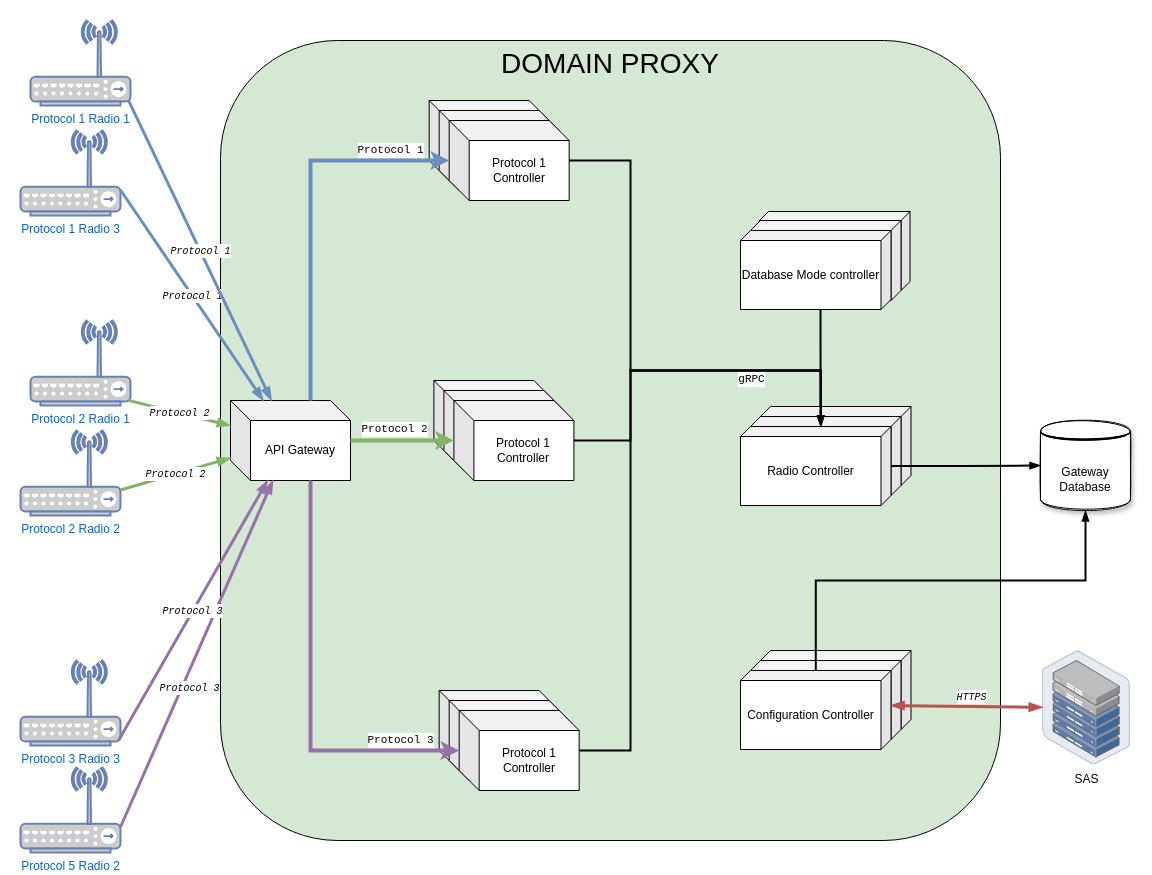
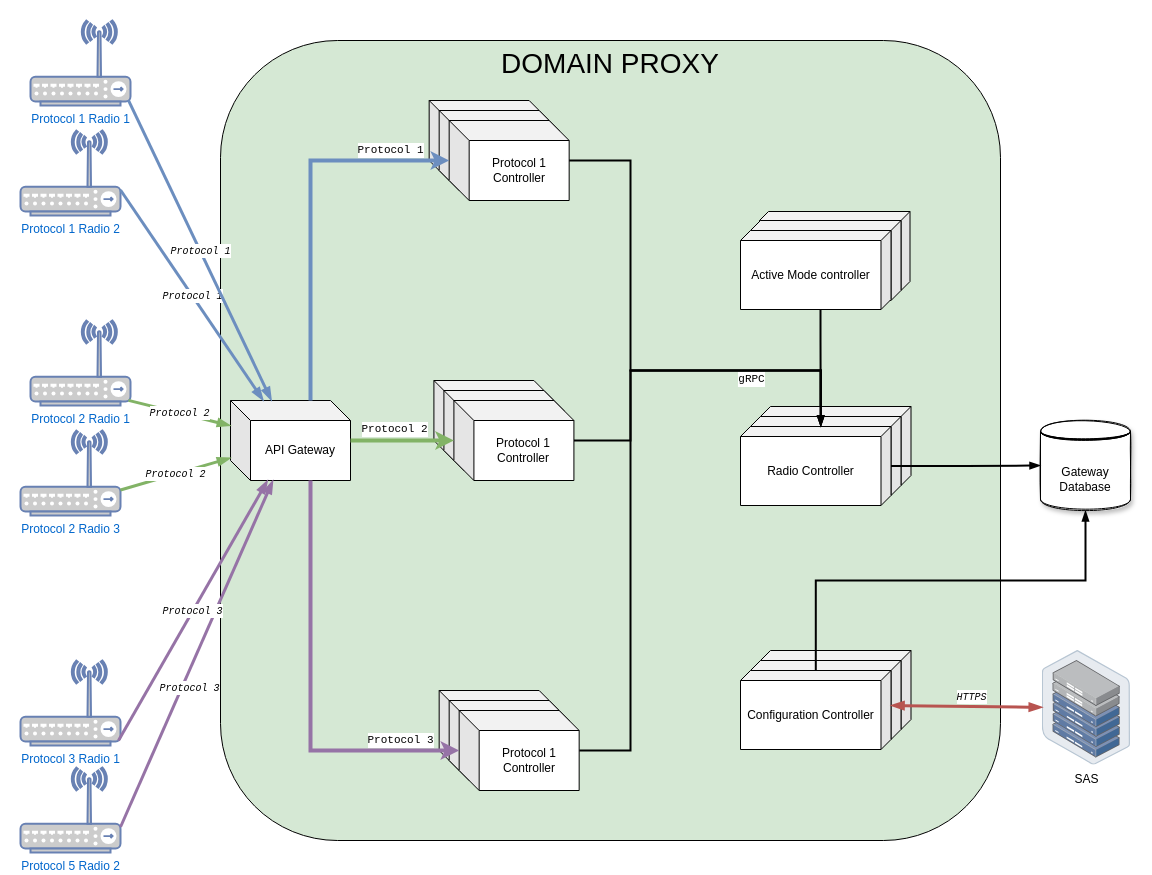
  <mxCell id="0" />
  <mxCell id="1" parent="0" />
  <mxCell id="2" value="DP background" parent="0" />
  <mxCell id="3" value="&lt;font style=&quot;font-size: 28px&quot;&gt;DOMAIN PROXY&lt;/font&gt;" style="rounded=1;whiteSpace=wrap;html=1;verticalAlign=top;fillColor=#d5e8d4;" parent="2" vertex="1"><mxGeometry x="220" y="40" width="780" height="800" as="geometry" /></mxCell>
  <mxCell id="4" value="SAS" parent="0" />
  <mxCell id="5" value="SAS" style="points=[];aspect=fixed;html=1;align=center;shadow=0;dashed=0;image;image=img/lib/allied_telesis/storage/Datacenter_Server_Half_Rack_ToR.svg;" parent="4" vertex="1"><mxGeometry x="1041.8" y="650" width="88.2" height="114.6" as="geometry" /></mxCell>
  <mxCell id="6" value="DB" parent="0" />
  <mxCell id="7" value="Gateway Database" style="shape=datastore;whiteSpace=wrap;html=1;shadow=1;sketch=1;" parent="6" vertex="1"><mxGeometry x="1040" y="420" width="90" height="90" as="geometry" /></mxCell>
  <mxCell id="8" style="edgeStyle=orthogonalEdgeStyle;rounded=0;orthogonalLoop=1;jettySize=auto;html=1;entryX=0;entryY=0;entryDx=70.25;entryDy=0;entryPerimeter=0;strokeWidth=2;" parent="6" source="61" target="17" edge="1"><mxGeometry relative="1" as="geometry"><Array as="points"><mxPoint x="820" y="340" /><mxPoint x="820" y="340" /></Array></mxGeometry></mxCell>
  <mxCell id="9" value="Configuration Controller" parent="0" />
  <mxCell id="10" value="" style="shape=cube;whiteSpace=wrap;html=1;boundedLbl=1;backgroundOutline=1;darkOpacity=0.05;darkOpacity2=0.1;size=10;flipV=0;flipH=1;" parent="9" vertex="1"><mxGeometry x="760" y="650" width="150.5" height="79" as="geometry" /></mxCell>
  <mxCell id="11" value="" style="shape=cube;whiteSpace=wrap;html=1;boundedLbl=1;backgroundOutline=1;darkOpacity=0.05;darkOpacity2=0.1;size=10;flipV=0;flipH=1;" parent="9" vertex="1"><mxGeometry x="750" y="660" width="150.5" height="79" as="geometry" /></mxCell>
  <mxCell id="12" value="Configuration Controller" style="shape=cube;whiteSpace=wrap;html=1;boundedLbl=1;backgroundOutline=1;darkOpacity=0.05;darkOpacity2=0.1;size=10;flipV=0;flipH=1;" parent="9" vertex="1"><mxGeometry x="740" y="670" width="150.5" height="79" as="geometry" /></mxCell>
  <mxCell id="13" value="Radio Controller" parent="0" />
  <mxCell id="14" value="" style="shape=cube;whiteSpace=wrap;html=1;boundedLbl=1;backgroundOutline=1;darkOpacity=0.05;darkOpacity2=0.1;size=10;flipV=0;flipH=1;" parent="13" vertex="1"><mxGeometry x="760" y="406" width="150.5" height="79" as="geometry" /></mxCell>
  <mxCell id="15" value="" style="shape=cube;whiteSpace=wrap;html=1;boundedLbl=1;backgroundOutline=1;darkOpacity=0.05;darkOpacity2=0.1;size=10;flipV=0;flipH=1;" parent="13" vertex="1"><mxGeometry x="750" y="416" width="150.5" height="79" as="geometry" /></mxCell>
  <mxCell id="16" style="edgeStyle=orthogonalEdgeStyle;rounded=0;orthogonalLoop=1;jettySize=auto;html=1;startArrow=none;startFill=0;endArrow=blockThin;endFill=1;strokeWidth=2;" parent="13" source="17" target="7" edge="1"><mxGeometry relative="1" as="geometry" /></mxCell>
  <mxCell id="17" value="Radio Controller" style="shape=cube;whiteSpace=wrap;html=1;boundedLbl=1;backgroundOutline=1;darkOpacity=0.05;darkOpacity2=0.1;size=10;flipV=0;flipH=1;" parent="13" vertex="1"><mxGeometry x="740" y="426" width="150.5" height="79" as="geometry" /></mxCell>
  <mxCell id="18" style="edgeStyle=orthogonalEdgeStyle;rounded=0;orthogonalLoop=1;jettySize=auto;html=1;startArrow=none;startFill=0;endArrow=blockThin;endFill=1;strokeWidth=2;entryX=0;entryY=0;entryDx=70.25;entryDy=0;entryPerimeter=0;" parent="13" source="27" target="17" edge="1"><mxGeometry relative="1" as="geometry"><Array as="points"><mxPoint x="630" y="440" /><mxPoint x="630" y="370" /><mxPoint x="820" y="370" /></Array><mxPoint x="890" y="390" as="targetPoint" /></mxGeometry></mxCell>
  <mxCell id="19" style="edgeStyle=orthogonalEdgeStyle;rounded=0;orthogonalLoop=1;jettySize=auto;html=1;startArrow=none;startFill=0;endArrow=blockThin;endFill=1;strokeWidth=2;entryX=0;entryY=0;entryDx=70.25;entryDy=0;entryPerimeter=0;" parent="13" source="30" target="17" edge="1"><mxGeometry relative="1" as="geometry"><Array as="points"><mxPoint x="630" y="750" /><mxPoint x="630" y="370" /><mxPoint x="820" y="370" /></Array><mxPoint x="940" y="370" as="targetPoint" /></mxGeometry></mxCell>
  <mxCell id="20" style="edgeStyle=orthogonalEdgeStyle;rounded=0;orthogonalLoop=1;jettySize=auto;html=1;startArrow=none;startFill=0;endArrow=blockThin;endFill=1;strokeWidth=2;" parent="13" source="12" target="7" edge="1"><mxGeometry relative="1" as="geometry"><Array as="points"><mxPoint x="815" y="580" /><mxPoint x="1085" y="580" /></Array></mxGeometry></mxCell>
  <mxCell id="21" value="Protocol Controller" parent="0" />
  <mxCell id="22" value="Protocol 1 Controller" style="shape=cube;whiteSpace=wrap;html=1;boundedLbl=1;backgroundOutline=1;darkOpacity=0.05;darkOpacity2=0.1;" parent="21" vertex="1"><mxGeometry x="428.67" y="100" width="120" height="80" as="geometry" /></mxCell>
  <mxCell id="23" value="Protocol 1 Controller" style="shape=cube;whiteSpace=wrap;html=1;boundedLbl=1;backgroundOutline=1;darkOpacity=0.05;darkOpacity2=0.1;" parent="21" vertex="1"><mxGeometry x="438.67" y="110" width="120" height="80" as="geometry" /></mxCell>
  <mxCell id="24" value="Protocol 1 Controller" style="shape=cube;whiteSpace=wrap;html=1;boundedLbl=1;backgroundOutline=1;darkOpacity=0.05;darkOpacity2=0.1;" parent="21" vertex="1"><mxGeometry x="448.67" y="120" width="120" height="80" as="geometry" /></mxCell>
  <mxCell id="25" value="Protocol 1 Controller" style="shape=cube;whiteSpace=wrap;html=1;boundedLbl=1;backgroundOutline=1;darkOpacity=0.05;darkOpacity2=0.1;" parent="21" vertex="1"><mxGeometry x="433.42" y="380" width="120" height="80" as="geometry" /></mxCell>
  <mxCell id="26" value="Protocol 1 Controller" style="shape=cube;whiteSpace=wrap;html=1;boundedLbl=1;backgroundOutline=1;darkOpacity=0.05;darkOpacity2=0.1;" parent="21" vertex="1"><mxGeometry x="443.42" y="390" width="120" height="80" as="geometry" /></mxCell>
  <mxCell id="27" value="Protocol 1 Controller" style="shape=cube;whiteSpace=wrap;html=1;boundedLbl=1;backgroundOutline=1;darkOpacity=0.05;darkOpacity2=0.1;" parent="21" vertex="1"><mxGeometry x="453.42" y="400" width="120" height="80" as="geometry" /></mxCell>
  <mxCell id="28" value="Protocol 1 Controller" style="shape=cube;whiteSpace=wrap;html=1;boundedLbl=1;backgroundOutline=1;darkOpacity=0.05;darkOpacity2=0.1;" parent="21" vertex="1"><mxGeometry x="438.67" y="690" width="120" height="80" as="geometry" /></mxCell>
  <mxCell id="29" value="Protocol 1 Controller" style="shape=cube;whiteSpace=wrap;html=1;boundedLbl=1;backgroundOutline=1;darkOpacity=0.05;darkOpacity2=0.1;" parent="21" vertex="1"><mxGeometry x="448.67" y="700" width="120" height="80" as="geometry" /></mxCell>
  <mxCell id="30" value="Protocol 1 Controller" style="shape=cube;whiteSpace=wrap;html=1;boundedLbl=1;backgroundOutline=1;darkOpacity=0.05;darkOpacity2=0.1;" parent="21" vertex="1"><mxGeometry x="458.67" y="710" width="120" height="80" as="geometry" /></mxCell>
  <mxCell id="31" value="API Gateway" parent="0" />
  <mxCell id="32" value="API Gateway" style="shape=cube;whiteSpace=wrap;html=1;boundedLbl=1;backgroundOutline=1;darkOpacity=0.05;darkOpacity2=0.1;" parent="31" vertex="1"><mxGeometry x="230" y="400" width="120" height="80" as="geometry" /></mxCell>
  <mxCell id="33" value="CBSD" parent="0" />
  <mxCell id="34" value="Protocol 5 Radio 2" style="fontColor=#0066CC;verticalAlign=top;verticalLabelPosition=bottom;labelPosition=center;align=center;html=1;outlineConnect=0;fillColor=#CCCCCC;strokeColor=#6881B3;gradientColor=none;gradientDirection=north;strokeWidth=2;shape=mxgraph.networks.wireless_hub;" parent="33" vertex="1"><mxGeometry x="20" y="767" width="100" height="85" as="geometry" /></mxCell>
- <mxCell id="35" value="Protocol 3 Radio 3" style="fontColor=#0066CC;verticalAlign=top;verticalLabelPosition=bottom;labelPosition=center;align=center;html=1;outlineConnect=0;fillColor=#CCCCCC;strokeColor=#6881B3;gradientColor=none;gradientDirection=north;strokeWidth=2;shape=mxgraph.networks.wireless_hub;" parent="33" vertex="1"><mxGeometry x="20" y="660" width="100" height="85" as="geometry" /></mxCell>
- <mxCell id="36" value="Protocol 2 Radio 2" style="fontColor=#0066CC;verticalAlign=top;verticalLabelPosition=bottom;labelPosition=center;align=center;html=1;outlineConnect=0;fillColor=#CCCCCC;strokeColor=#6881B3;gradientColor=none;gradientDirection=north;strokeWidth=2;shape=mxgraph.networks.wireless_hub;" parent="33" vertex="1"><mxGeometry x="20" y="430" width="100" height="85" as="geometry" /></mxCell>
+ <mxCell id="35" value="Protocol 3 Radio 1" style="fontColor=#0066CC;verticalAlign=top;verticalLabelPosition=bottom;labelPosition=center;align=center;html=1;outlineConnect=0;fillColor=#CCCCCC;strokeColor=#6881B3;gradientColor=none;gradientDirection=north;strokeWidth=2;shape=mxgraph.networks.wireless_hub;" parent="33" vertex="1"><mxGeometry x="20" y="660" width="100" height="85" as="geometry" /></mxCell>
+ <mxCell id="36" value="Protocol 2 Radio 3" style="fontColor=#0066CC;verticalAlign=top;verticalLabelPosition=bottom;labelPosition=center;align=center;html=1;outlineConnect=0;fillColor=#CCCCCC;strokeColor=#6881B3;gradientColor=none;gradientDirection=north;strokeWidth=2;shape=mxgraph.networks.wireless_hub;" parent="33" vertex="1"><mxGeometry x="20" y="430" width="100" height="85" as="geometry" /></mxCell>
  <mxCell id="37" value="Protocol 2 Radio 1" style="fontColor=#0066CC;verticalAlign=top;verticalLabelPosition=bottom;labelPosition=center;align=center;html=1;outlineConnect=0;fillColor=#CCCCCC;strokeColor=#6881B3;gradientColor=none;gradientDirection=north;strokeWidth=2;shape=mxgraph.networks.wireless_hub;" parent="33" vertex="1"><mxGeometry x="30" y="320" width="100" height="85" as="geometry" /></mxCell>
- <mxCell id="38" value="Protocol 1 Radio 3" style="fontColor=#0066CC;verticalAlign=top;verticalLabelPosition=bottom;labelPosition=center;align=center;html=1;outlineConnect=0;fillColor=#CCCCCC;strokeColor=#6881B3;gradientColor=none;gradientDirection=north;strokeWidth=2;shape=mxgraph.networks.wireless_hub;" parent="33" vertex="1"><mxGeometry x="20" y="130" width="100" height="85" as="geometry" /></mxCell>
+ <mxCell id="38" value="Protocol 1 Radio 2" style="fontColor=#0066CC;verticalAlign=top;verticalLabelPosition=bottom;labelPosition=center;align=center;html=1;outlineConnect=0;fillColor=#CCCCCC;strokeColor=#6881B3;gradientColor=none;gradientDirection=north;strokeWidth=2;shape=mxgraph.networks.wireless_hub;" parent="33" vertex="1"><mxGeometry x="20" y="130" width="100" height="85" as="geometry" /></mxCell>
  <mxCell id="39" value="Protocol 1 Radio 1" style="fontColor=#0066CC;verticalAlign=top;verticalLabelPosition=bottom;labelPosition=center;align=center;html=1;outlineConnect=0;fillColor=#CCCCCC;strokeColor=#6881B3;gradientColor=none;gradientDirection=north;strokeWidth=2;shape=mxgraph.networks.wireless_hub;" parent="33" vertex="1"><mxGeometry x="30" y="20" width="100" height="85" as="geometry" /></mxCell>
  <mxCell id="40" value="Data Path" parent="0" />
  <mxCell id="41" value="" style="edgeStyle=none;rounded=0;orthogonalLoop=1;jettySize=auto;html=1;strokeWidth=3;startArrow=blockThin;startFill=1;endArrow=none;endFill=0;entryX=1;entryY=0.7;entryDx=0;entryDy=0;entryPerimeter=0;fillColor=#e1d5e7;strokeColor=#9673a6;" parent="40" source="32" target="34" edge="1"><mxGeometry relative="1" as="geometry"><mxPoint x="201" y="762" as="sourcePoint" /><mxPoint x="160" y="421.071" as="targetPoint" /></mxGeometry></mxCell>
  <mxCell id="42" value="&lt;i&gt;&lt;font style=&quot;font-size: 10px&quot; face=&quot;Courier New&quot;&gt;Protocol 3&lt;/font&gt;&lt;/i&gt;" style="edgeLabel;html=1;align=center;verticalAlign=middle;resizable=0;points=[];" parent="41" vertex="1" connectable="0"><mxGeometry x="0.221" y="3" relative="1" as="geometry"><mxPoint x="6.56" y="-6.4" as="offset" /></mxGeometry></mxCell>
  <mxCell id="43" value="&lt;i&gt;&lt;font style=&quot;font-size: 10px&quot; face=&quot;Courier New&quot;&gt;Protocol 3&lt;/font&gt;&lt;/i&gt;" style="edgeStyle=none;rounded=0;orthogonalLoop=1;jettySize=auto;html=1;startArrow=blockThin;startFill=1;endArrow=none;endFill=0;strokeWidth=3;entryX=0.98;entryY=0.94;entryDx=0;entryDy=0;entryPerimeter=0;fillColor=#e1d5e7;strokeColor=#9673a6;" parent="40" source="32" target="35" edge="1"><mxGeometry relative="1" as="geometry"><mxPoint x="201" y="727" as="sourcePoint" /></mxGeometry></mxCell>
  <mxCell id="44" value="&lt;i&gt;&lt;font style=&quot;font-size: 10px&quot; face=&quot;Courier New&quot;&gt;Protocol 2&lt;/font&gt;&lt;/i&gt;" style="edgeStyle=none;rounded=0;orthogonalLoop=1;jettySize=auto;html=1;strokeWidth=3;startArrow=blockThin;startFill=1;endArrow=none;endFill=0;entryX=1;entryY=0.7;entryDx=0;entryDy=0;entryPerimeter=0;fillColor=#d5e8d4;strokeColor=#82b366;" parent="40" source="32" target="36" edge="1"><mxGeometry relative="1" as="geometry"><mxPoint x="200" y="480" as="sourcePoint" /><mxPoint x="140" y="500.001" as="targetPoint" /></mxGeometry></mxCell>
  <mxCell id="45" value="&lt;i&gt;&lt;font style=&quot;font-size: 10px&quot; face=&quot;Courier New&quot;&gt;Protocol 2&lt;/font&gt;&lt;/i&gt;" style="edgeStyle=none;rounded=0;orthogonalLoop=1;jettySize=auto;html=1;strokeWidth=3;startArrow=blockThin;startFill=1;endArrow=none;endFill=0;entryX=0.98;entryY=0.94;entryDx=0;entryDy=0;entryPerimeter=0;fillColor=#d5e8d4;strokeColor=#82b366;" parent="40" source="32" target="37" edge="1"><mxGeometry relative="1" as="geometry"><Array as="points" /><mxPoint x="200" y="445" as="sourcePoint" /></mxGeometry></mxCell>
  <mxCell id="46" value="&lt;i&gt;&lt;font face=&quot;Courier New&quot; style=&quot;font-size: 10px&quot;&gt;Protocol 1&lt;/font&gt;&lt;/i&gt;" style="edgeStyle=none;rounded=0;orthogonalLoop=1;jettySize=auto;html=1;strokeWidth=3;startArrow=blockThin;startFill=1;endArrow=none;endFill=0;entryX=1;entryY=0.7;entryDx=0;entryDy=0;entryPerimeter=0;fillColor=#dae8fc;strokeColor=#6c8ebf;" parent="40" source="32" target="38" edge="1"><mxGeometry relative="1" as="geometry"><mxPoint x="200" y="200" as="sourcePoint" /><mxPoint x="140" y="401.071" as="targetPoint" /></mxGeometry></mxCell>
  <mxCell id="47" value="&lt;i&gt;&lt;font face=&quot;Courier New&quot; style=&quot;font-size: 10px&quot;&gt;Protocol 1&lt;/font&gt;&lt;/i&gt;" style="edgeStyle=none;rounded=0;orthogonalLoop=1;jettySize=auto;html=1;strokeWidth=3;startArrow=blockThin;startFill=1;endArrow=none;endFill=0;entryX=0.98;entryY=0.94;entryDx=0;entryDy=0;entryPerimeter=0;fillColor=#dae8fc;strokeColor=#6c8ebf;" parent="40" source="32" target="39" edge="1"><mxGeometry relative="1" as="geometry"><mxPoint x="200" y="165" as="sourcePoint" /><mxPoint x="170" y="70" as="targetPoint" /></mxGeometry></mxCell>
  <mxCell id="48" style="edgeStyle=none;rounded=0;orthogonalLoop=1;jettySize=auto;html=1;exitX=0;exitY=0;exitDx=0;exitDy=35;exitPerimeter=0;startArrow=blockThin;startFill=1;endArrow=blockThin;endFill=1;strokeWidth=3;fillColor=#f8cecc;strokeColor=#b85450;" parent="40" source="12" target="5" edge="1"><mxGeometry relative="1" as="geometry" /></mxCell>
  <mxCell id="49" value="&lt;font face=&quot;Courier New&quot; style=&quot;font-size: 10px&quot;&gt;&lt;i&gt;HTTPS&lt;/i&gt;&lt;/font&gt;" style="edgeLabel;html=1;align=center;verticalAlign=middle;resizable=0;points=[];" parent="48" vertex="1" connectable="0"><mxGeometry x="-0.135" y="1" relative="1" as="geometry"><mxPoint x="15" y="-9" as="offset" /></mxGeometry></mxCell>
  <mxCell id="50" style="edgeStyle=orthogonalEdgeStyle;rounded=0;orthogonalLoop=1;jettySize=auto;html=1;fillColor=#d5e8d4;strokeColor=#82b366;strokeWidth=4;" parent="40" source="32" target="27" edge="1"><mxGeometry relative="1" as="geometry"><mxPoint x="430" y="440" as="targetPoint" /></mxGeometry></mxCell>
  <mxCell id="51" value="&lt;font face=&quot;Courier New&quot;&gt;Protocol 2&lt;/font&gt;" style="edgeLabel;html=1;align=center;verticalAlign=middle;resizable=0;points=[];" parent="50" vertex="1" connectable="0"><mxGeometry x="0.725" relative="1" as="geometry"><mxPoint x="-46" y="-12" as="offset" /></mxGeometry></mxCell>
  <mxCell id="52" style="edgeStyle=orthogonalEdgeStyle;rounded=0;orthogonalLoop=1;jettySize=auto;html=1;fillColor=#e1d5e7;strokeColor=#9673a6;strokeWidth=4;" parent="40" source="32" target="30" edge="1"><mxGeometry relative="1" as="geometry"><Array as="points"><mxPoint x="310" y="750" /></Array></mxGeometry></mxCell>
  <mxCell id="53" value="&lt;font face=&quot;Courier New&quot;&gt;Protocol 3&lt;/font&gt;" style="edgeLabel;html=1;align=center;verticalAlign=middle;resizable=0;points=[];" parent="52" vertex="1" connectable="0"><mxGeometry x="0.805" relative="1" as="geometry"><mxPoint x="-19" y="-11" as="offset" /></mxGeometry></mxCell>
  <mxCell id="54" style="edgeStyle=orthogonalEdgeStyle;rounded=0;orthogonalLoop=1;jettySize=auto;html=1;fillColor=#dae8fc;strokeColor=#6c8ebf;strokeWidth=4;" parent="40" source="32" target="24" edge="1"><mxGeometry relative="1" as="geometry"><Array as="points"><mxPoint x="310" y="160" /></Array></mxGeometry></mxCell>
  <mxCell id="55" value="&lt;font face=&quot;Courier New&quot;&gt;Protocol 1&lt;/font&gt;" style="edgeLabel;html=1;align=center;verticalAlign=middle;resizable=0;points=[];" parent="54" vertex="1" connectable="0"><mxGeometry x="0.772" y="1" relative="1" as="geometry"><mxPoint x="-17" y="-10" as="offset" /></mxGeometry></mxCell>
  <mxCell id="56" style="edgeStyle=orthogonalEdgeStyle;rounded=0;orthogonalLoop=1;jettySize=auto;html=1;startArrow=none;startFill=0;endArrow=blockThin;endFill=1;strokeWidth=2;entryX=0;entryY=0;entryDx=70.25;entryDy=0;entryPerimeter=0;" parent="40" source="24" target="17" edge="1"><mxGeometry relative="1" as="geometry"><Array as="points"><mxPoint x="630" y="160" /><mxPoint x="630" y="370" /><mxPoint x="820" y="370" /></Array><mxPoint x="980" y="330" as="targetPoint" /></mxGeometry></mxCell>
  <mxCell id="57" value="&lt;font face=&quot;Courier New&quot;&gt;gRPC&lt;/font&gt;" style="edgeLabel;html=1;align=center;verticalAlign=middle;resizable=0;points=[];" parent="56" vertex="1" connectable="0"><mxGeometry x="0.859" relative="1" as="geometry"><mxPoint x="-70" y="-11" as="offset" /></mxGeometry></mxCell>
  <mxCell id="58" value="CBSD Simulator" parent="0" />
  <mxCell id="59" value="" style="shape=cube;whiteSpace=wrap;html=1;boundedLbl=1;backgroundOutline=1;darkOpacity=0.05;darkOpacity2=0.1;flipV=0;flipH=1;size=9;" parent="58" vertex="1"><mxGeometry x="759" y="211" width="150.5" height="79" as="geometry" /></mxCell>
  <mxCell id="60" value="" style="shape=cube;whiteSpace=wrap;html=1;boundedLbl=1;backgroundOutline=1;darkOpacity=0.05;darkOpacity2=0.1;flipV=0;flipH=1;size=10;" parent="58" vertex="1"><mxGeometry x="750" y="220" width="150.5" height="80" as="geometry" /></mxCell>
- <mxCell id="61" value="Database Mode controller" style="shape=cube;whiteSpace=wrap;html=1;boundedLbl=1;backgroundOutline=1;darkOpacity=0.05;darkOpacity2=0.1;flipV=0;flipH=1;size=10;" parent="58" vertex="1"><mxGeometry x="740" y="230" width="150.5" height="79" as="geometry" /></mxCell>
+ <mxCell id="61" value="Active Mode controller" style="shape=cube;whiteSpace=wrap;html=1;boundedLbl=1;backgroundOutline=1;darkOpacity=0.05;darkOpacity2=0.1;flipV=0;flipH=1;size=10;" parent="58" vertex="1"><mxGeometry x="740" y="230" width="150.5" height="79" as="geometry" /></mxCell>
